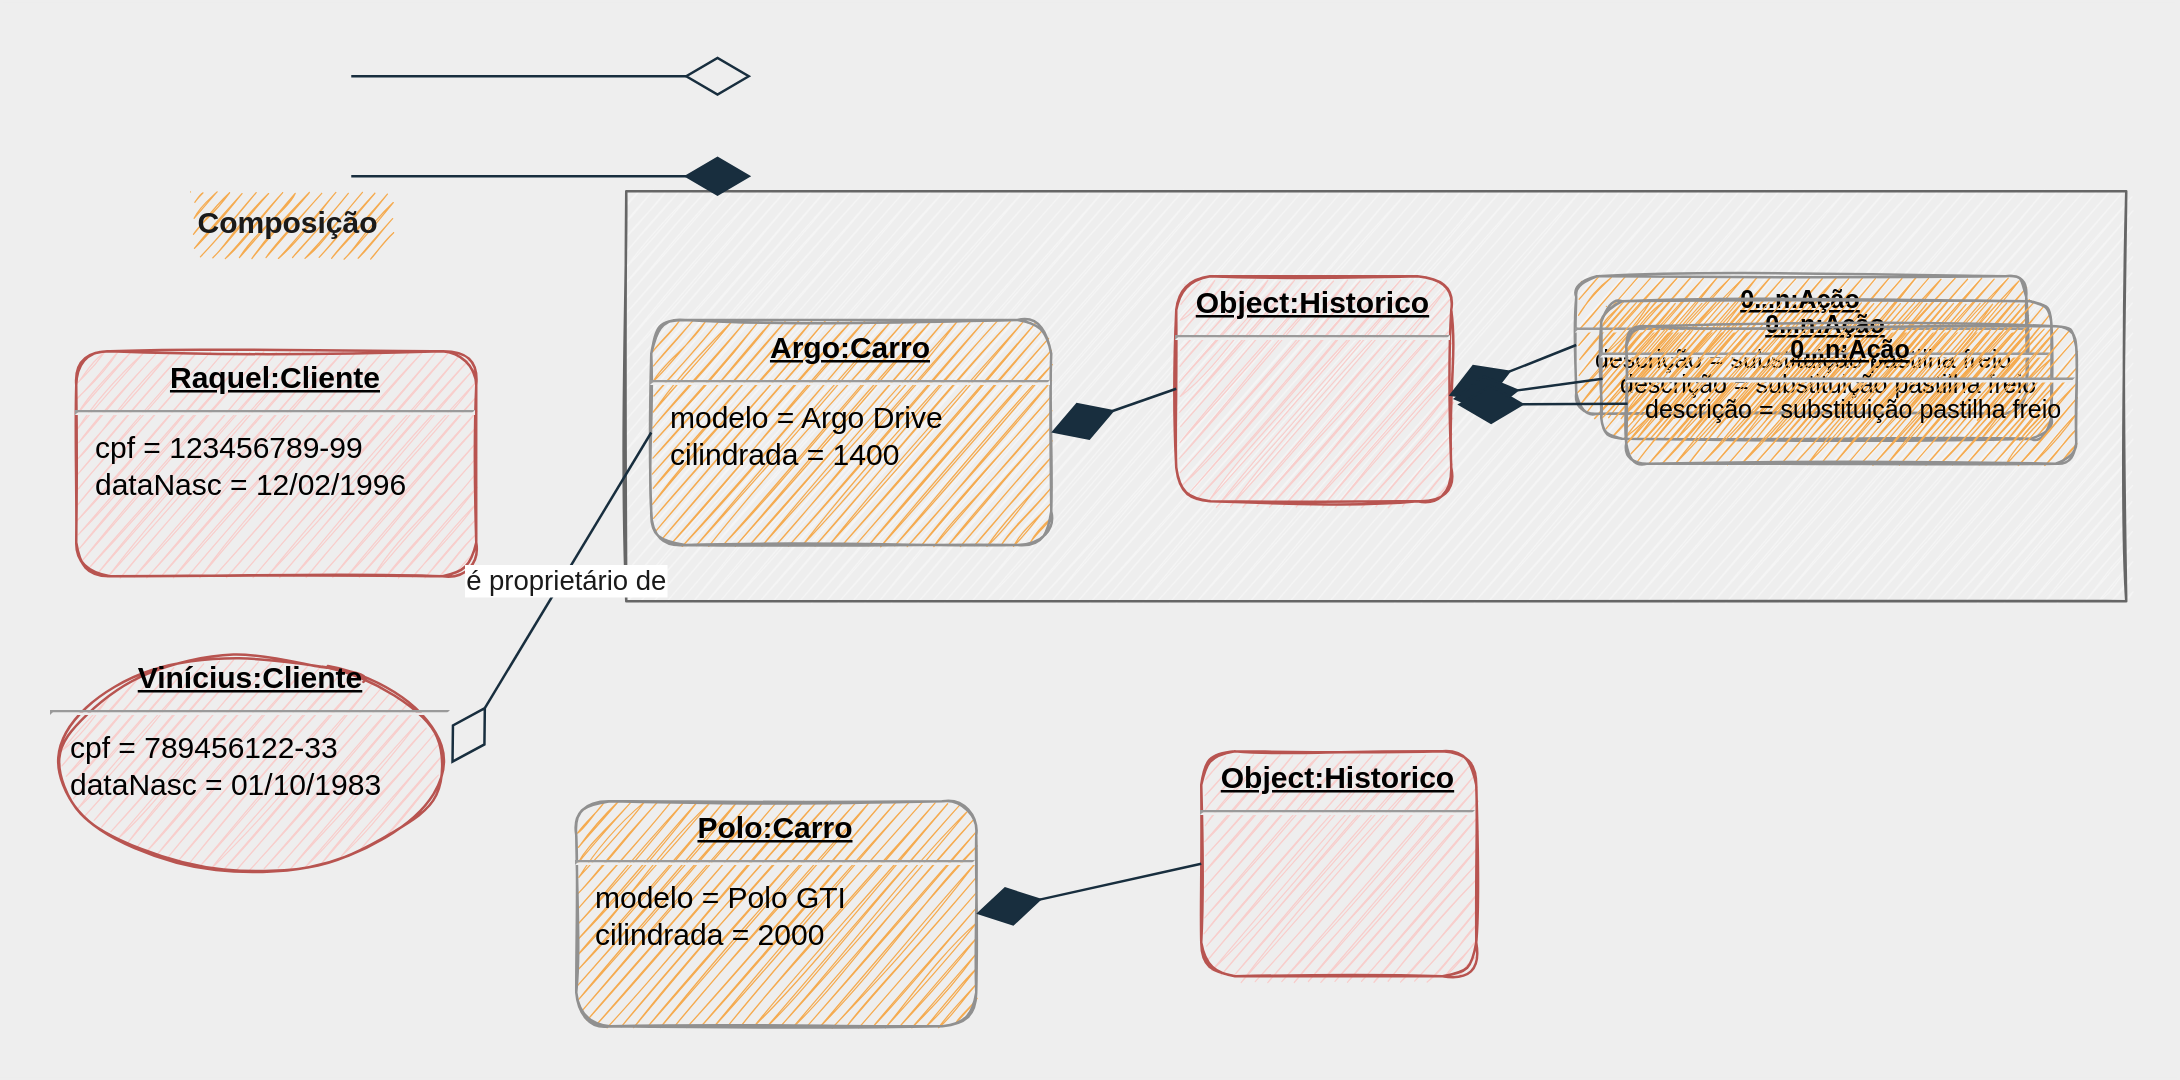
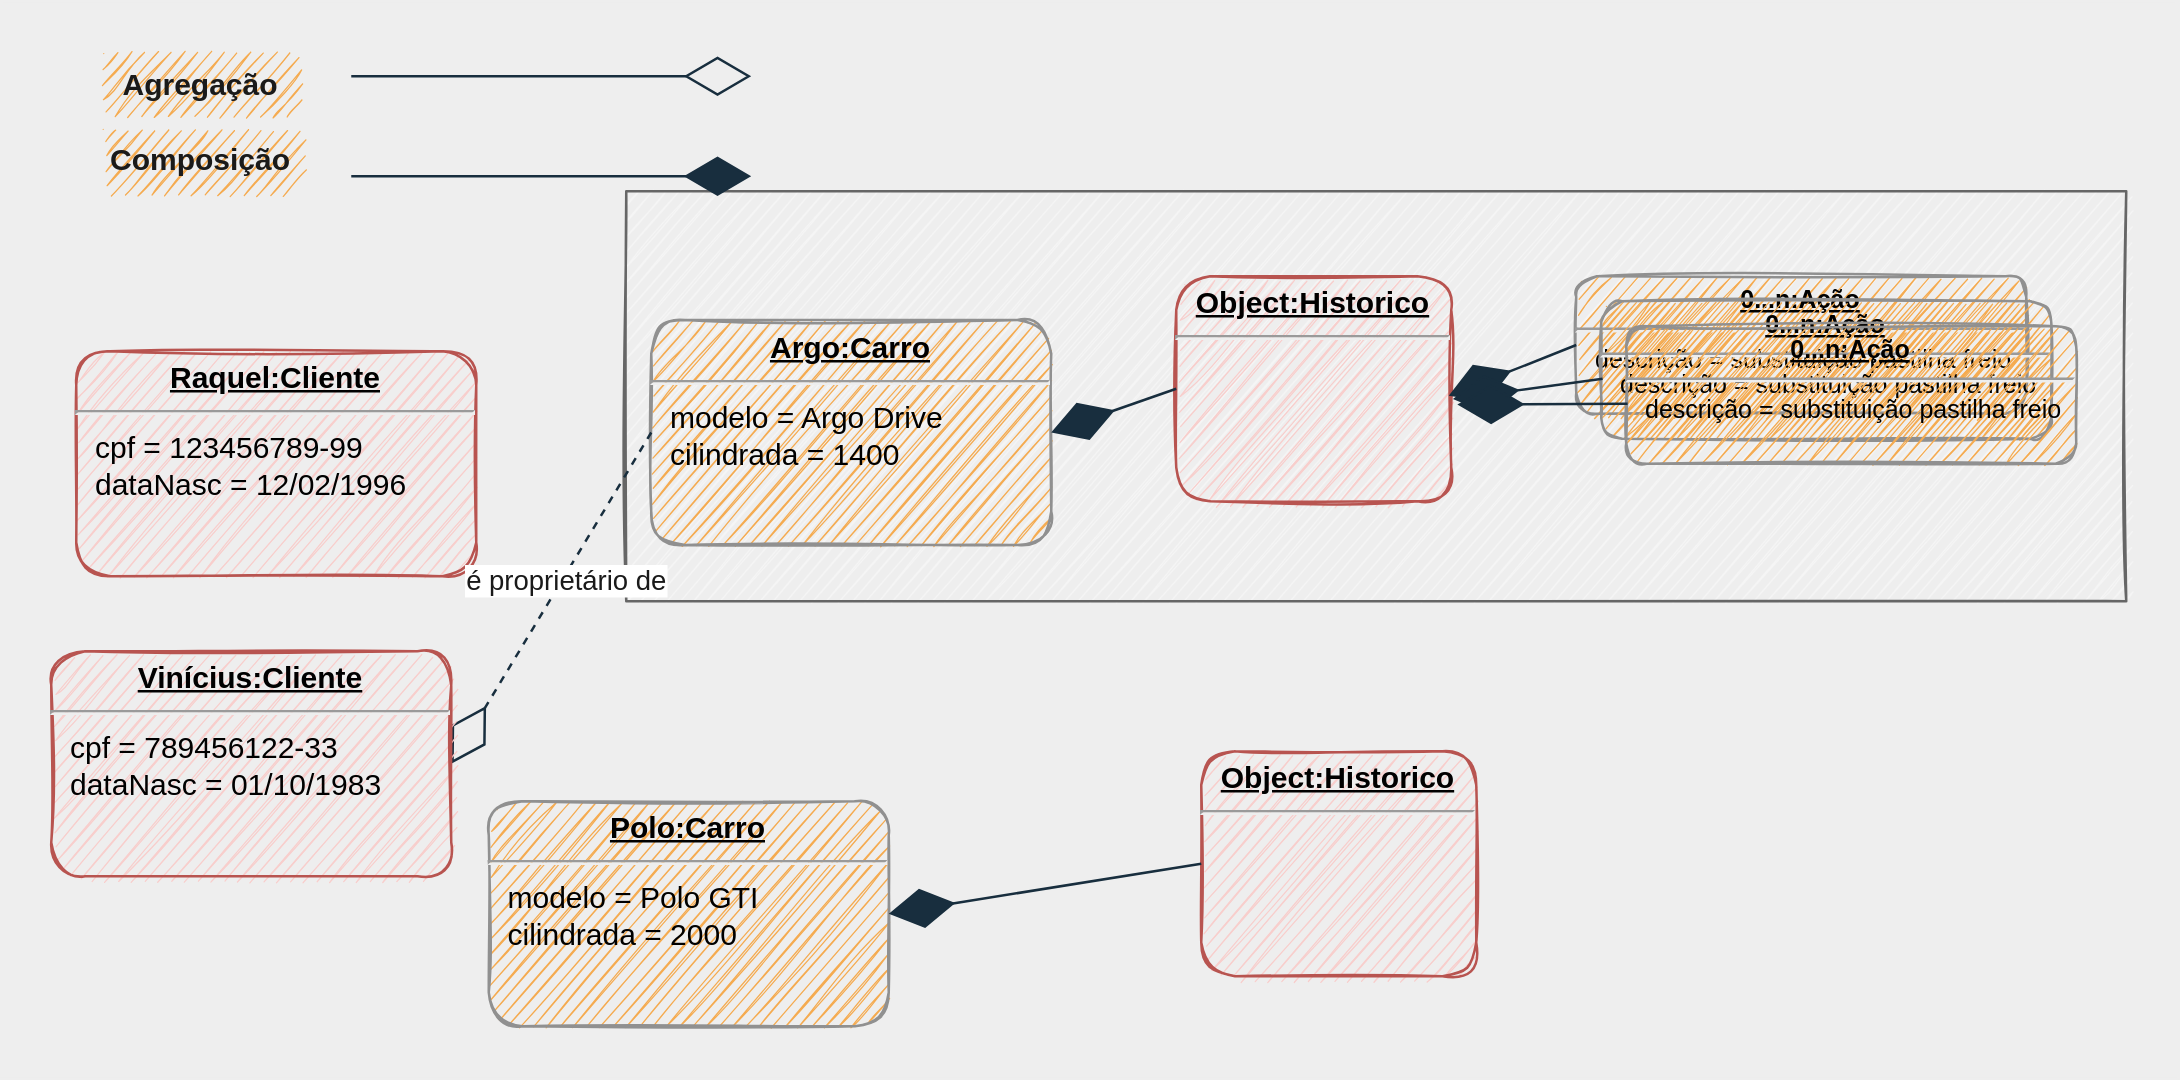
  <mxCell id="0" />
  <mxCell id="1" parent="0" />
  <mxCell id="2" value="" style="rounded=0;whiteSpace=wrap;html=1;sketch=1;strokeColor=#666666;fillColor=#f5f5f5;fontSize=10;fontColor=#333333;" parent="1" vertex="1"><mxGeometry x="250" y="76" width="600" height="164" as="geometry" /></mxCell>
  <mxCell id="3" value="&lt;p style=&quot;margin: 0px ; margin-top: 4px ; text-align: center ; text-decoration: underline&quot;&gt;&lt;b&gt;Argo:Carro&lt;/b&gt;&lt;/p&gt;&lt;hr&gt;&lt;p style=&quot;margin: 0px ; margin-left: 8px&quot;&gt;modelo = Argo Drive&lt;br&gt;cilindrada = 1400&lt;br&gt;&lt;/p&gt;" style="verticalAlign=top;align=left;overflow=fill;fontSize=12;fontFamily=Helvetica;html=1;rounded=1;sketch=1;strokeColor=#909090;fillColor=#F5AB50;" parent="1" vertex="1"><mxGeometry x="260" y="127.5" width="160" height="90" as="geometry" /></mxCell>
  <mxCell id="4" value="&lt;p style=&quot;margin: 0px ; margin-top: 4px ; text-align: center ; text-decoration: underline&quot;&gt;&lt;b&gt;Raquel:Cliente&lt;/b&gt;&lt;/p&gt;&lt;hr&gt;&lt;p style=&quot;margin: 0px ; margin-left: 8px&quot;&gt;cpf = 123456789-99&lt;br&gt;dataNasc = 12/02/1996&lt;br&gt;&lt;/p&gt;" style="verticalAlign=top;align=left;overflow=fill;fontSize=12;fontFamily=Helvetica;html=1;rounded=1;sketch=1;strokeColor=#b85450;fillColor=#f8cecc;" parent="1" vertex="1"><mxGeometry x="30" y="140" width="160" height="90" as="geometry" /></mxCell>
- <mxCell id="5" value="" style="endArrow=diamondThin;endFill=0;endSize=24;html=1;strokeColor=#182E3E;fontColor=#1A1A1A;entryX=1;entryY=0.5;entryDx=0;entryDy=0;exitX=0;exitY=0.5;exitDx=0;exitDy=0;" parent="1" source="3" target="11" edge="1"><mxGeometry width="160" relative="1" as="geometry"><mxPoint x="230" y="150" as="sourcePoint" /><mxPoint x="350" y="200" as="targetPoint" /></mxGeometry></mxCell>
+ <mxCell id="5" value="" style="endArrow=diamondThin;endFill=0;endSize=24;html=1;strokeColor=#182E3E;fontColor=#1A1A1A;entryX=1;entryY=0.5;entryDx=0;entryDy=0;exitX=0;exitY=0.5;exitDx=0;exitDy=0;dashed=1;" parent="1" source="3" target="11" edge="1"><mxGeometry width="160" relative="1" as="geometry"><mxPoint x="230" y="150" as="sourcePoint" /><mxPoint x="350" y="200" as="targetPoint" /></mxGeometry></mxCell>
  <mxCell id="6" value="é proprietário de" style="edgeLabel;html=1;align=center;verticalAlign=middle;resizable=0;points=[];fontColor=#1A1A1A;" parent="5" vertex="1" connectable="0"><mxGeometry x="-0.124" y="1" relative="1" as="geometry"><mxPoint as="offset" /></mxGeometry></mxCell>
+ <mxCell id="7" value="Agregação" style="text;align=center;fontStyle=1;verticalAlign=middle;spacingLeft=3;spacingRight=3;strokeColor=none;rotatable=0;points=[[0,0.5],[1,0.5]];portConstraint=eastwest;rounded=1;sketch=1;fillColor=#F5AB50;fontColor=#1A1A1A;" parent="1" vertex="1"><mxGeometry x="40" y="20" width="80" height="26" as="geometry" /></mxCell>
  <mxCell id="8" value="" style="endArrow=diamondThin;endFill=0;endSize=24;html=1;strokeColor=#182E3E;fontColor=#1A1A1A;" parent="1" edge="1"><mxGeometry width="160" relative="1" as="geometry"><mxPoint x="140" y="30" as="sourcePoint" /><mxPoint x="300" y="30" as="targetPoint" /></mxGeometry></mxCell>
- <mxCell id="9" value="Composição" style="text;align=center;fontStyle=1;verticalAlign=middle;spacingLeft=3;spacingRight=3;strokeColor=none;rotatable=0;points=[[0,0.5],[1,0.5]];portConstraint=eastwest;rounded=1;sketch=1;fillColor=#F5AB50;fontColor=#1A1A1A;" parent="1" vertex="1"><mxGeometry x="75" y="75" width="80" height="26" as="geometry" /></mxCell>
+ <mxCell id="9" value="Composição" style="text;align=center;fontStyle=1;verticalAlign=middle;spacingLeft=3;spacingRight=3;strokeColor=none;rotatable=0;points=[[0,0.5],[1,0.5]];portConstraint=eastwest;rounded=1;sketch=1;fillColor=#F5AB50;fontColor=#1A1A1A;" parent="1" vertex="1"><mxGeometry x="40" y="50" width="80" height="26" as="geometry" /></mxCell>
  <mxCell id="10" value="" style="endArrow=diamondThin;endFill=1;endSize=24;html=1;strokeColor=#182E3E;fontColor=#1A1A1A;" parent="1" edge="1"><mxGeometry width="160" relative="1" as="geometry"><mxPoint x="140" y="70" as="sourcePoint" /><mxPoint x="300" y="70" as="targetPoint" /></mxGeometry></mxCell>
- <mxCell id="11" value="&lt;p style=&quot;margin: 0px ; margin-top: 4px ; text-align: center ; text-decoration: underline&quot;&gt;&lt;b&gt;Vinícius:Cliente&lt;/b&gt;&lt;/p&gt;&lt;hr&gt;&lt;p style=&quot;margin: 0px ; margin-left: 8px&quot;&gt;cpf = 789456122-33&lt;br&gt;dataNasc = 01/10/1983&lt;br&gt;&lt;/p&gt;" style="ellipse;verticalAlign=top;align=left;overflow=fill;fontSize=12;fontFamily=Helvetica;html=1;sketch=1;strokeColor=#b85450;fillColor=#f8cecc;" parent="1" vertex="1"><mxGeometry x="20" y="260" width="160" height="90" as="geometry" /></mxCell>
+ <mxCell id="11" value="&lt;p style=&quot;margin: 0px ; margin-top: 4px ; text-align: center ; text-decoration: underline&quot;&gt;&lt;b&gt;Vinícius:Cliente&lt;/b&gt;&lt;/p&gt;&lt;hr&gt;&lt;p style=&quot;margin: 0px ; margin-left: 8px&quot;&gt;cpf = 789456122-33&lt;br&gt;dataNasc = 01/10/1983&lt;br&gt;&lt;/p&gt;" style="verticalAlign=top;align=left;overflow=fill;fontSize=12;fontFamily=Helvetica;html=1;rounded=1;sketch=1;strokeColor=#b85450;fillColor=#f8cecc;" parent="1" vertex="1"><mxGeometry x="20" y="260" width="160" height="90" as="geometry" /></mxCell>
  <mxCell id="12" value="&lt;p style=&quot;margin: 0px ; margin-top: 4px ; text-align: center ; text-decoration: underline&quot;&gt;&lt;b&gt;Object:Historico&lt;/b&gt;&lt;/p&gt;&lt;hr&gt;&lt;p style=&quot;margin: 0px ; margin-left: 8px&quot;&gt;&lt;br&gt;&lt;/p&gt;" style="verticalAlign=top;align=left;overflow=fill;fontSize=12;fontFamily=Helvetica;html=1;rounded=1;sketch=1;strokeColor=#b85450;fillColor=#f8cecc;" parent="1" vertex="1"><mxGeometry x="470" y="110" width="110" height="90" as="geometry" /></mxCell>
  <mxCell id="13" value="&lt;p style=&quot;margin: 4px 0px 0px; text-align: center; text-decoration: underline; font-size: 10px;&quot;&gt;&lt;b style=&quot;font-size: 10px;&quot;&gt;0...n:Ação&lt;/b&gt;&lt;/p&gt;&lt;hr style=&quot;font-size: 10px;&quot;&gt;&lt;p style=&quot;margin: 0px 0px 0px 8px; font-size: 10px;&quot;&gt;descrição = substituição pastilha freio&lt;br style=&quot;font-size: 10px;&quot;&gt;&lt;/p&gt;" style="verticalAlign=top;align=left;overflow=fill;fontSize=10;fontFamily=Helvetica;html=1;rounded=1;sketch=1;strokeColor=#909090;fillColor=#F5AB50;" parent="1" vertex="1"><mxGeometry x="630" y="110" width="180" height="55" as="geometry" /></mxCell>
  <mxCell id="14" value="&lt;p style=&quot;margin: 4px 0px 0px; text-align: center; text-decoration: underline; font-size: 10px;&quot;&gt;&lt;b style=&quot;font-size: 10px;&quot;&gt;0...n:Ação&lt;/b&gt;&lt;/p&gt;&lt;hr style=&quot;font-size: 10px;&quot;&gt;&lt;p style=&quot;margin: 0px 0px 0px 8px; font-size: 10px;&quot;&gt;descrição = substituição pastilha freio&lt;br style=&quot;font-size: 10px;&quot;&gt;&lt;/p&gt;" style="verticalAlign=top;align=left;overflow=fill;fontSize=10;fontFamily=Helvetica;html=1;rounded=1;sketch=1;strokeColor=#909090;fillColor=#F5AB50;" parent="1" vertex="1"><mxGeometry x="640" y="120" width="180" height="55" as="geometry" /></mxCell>
  <mxCell id="15" value="&lt;p style=&quot;margin: 4px 0px 0px; text-align: center; text-decoration: underline; font-size: 10px;&quot;&gt;&lt;b style=&quot;font-size: 10px;&quot;&gt;0...n:Ação&lt;/b&gt;&lt;/p&gt;&lt;hr style=&quot;font-size: 10px;&quot;&gt;&lt;p style=&quot;margin: 0px 0px 0px 8px; font-size: 10px;&quot;&gt;descrição = substituição pastilha freio&lt;br style=&quot;font-size: 10px;&quot;&gt;&lt;/p&gt;" style="verticalAlign=top;align=left;overflow=fill;fontSize=10;fontFamily=Helvetica;html=1;rounded=1;sketch=1;strokeColor=#909090;fillColor=#F5AB50;" parent="1" vertex="1"><mxGeometry x="650" y="130" width="180" height="55" as="geometry" /></mxCell>
- <mxCell id="16" value="&lt;p style=&quot;margin: 0px ; margin-top: 4px ; text-align: center ; text-decoration: underline&quot;&gt;&lt;b&gt;Polo:Carro&lt;/b&gt;&lt;/p&gt;&lt;hr&gt;&lt;p style=&quot;margin: 0px ; margin-left: 8px&quot;&gt;modelo = Polo GTI&lt;br&gt;cilindrada = 2000&lt;br&gt;&lt;/p&gt;" style="verticalAlign=top;align=left;overflow=fill;fontSize=12;fontFamily=Helvetica;html=1;rounded=1;sketch=1;strokeColor=#909090;fillColor=#F5AB50;" parent="1" vertex="1"><mxGeometry x="230" y="320" width="160" height="90" as="geometry" /></mxCell>
+ <mxCell id="16" value="&lt;p style=&quot;margin: 0px ; margin-top: 4px ; text-align: center ; text-decoration: underline&quot;&gt;&lt;b&gt;Polo:Carro&lt;/b&gt;&lt;/p&gt;&lt;hr&gt;&lt;p style=&quot;margin: 0px ; margin-left: 8px&quot;&gt;modelo = Polo GTI&lt;br&gt;cilindrada = 2000&lt;br&gt;&lt;/p&gt;" style="verticalAlign=top;align=left;overflow=fill;fontSize=12;fontFamily=Helvetica;html=1;rounded=1;sketch=1;strokeColor=#909090;fillColor=#F5AB50;" parent="1" vertex="1"><mxGeometry x="195" y="320" width="160" height="90" as="geometry" /></mxCell>
  <mxCell id="17" value="" style="endArrow=diamondThin;endFill=1;endSize=24;html=1;strokeColor=#182E3E;fontColor=#1A1A1A;entryX=1;entryY=0.5;entryDx=0;entryDy=0;exitX=0;exitY=0.5;exitDx=0;exitDy=0;" parent="1" source="12" target="3" edge="1"><mxGeometry width="160" relative="1" as="geometry"><mxPoint x="150" y="80" as="sourcePoint" /><mxPoint x="310" y="80" as="targetPoint" /></mxGeometry></mxCell>
  <mxCell id="18" value="" style="endArrow=diamondThin;endFill=1;endSize=24;html=1;strokeColor=#182E3E;fontColor=#1A1A1A;entryX=0.991;entryY=0.531;entryDx=0;entryDy=0;exitX=0;exitY=0.5;exitDx=0;exitDy=0;entryPerimeter=0;" parent="1" source="13" target="12" edge="1"><mxGeometry width="160" relative="1" as="geometry"><mxPoint x="660" y="150" as="sourcePoint" /><mxPoint x="590" y="162.5" as="targetPoint" /></mxGeometry></mxCell>
  <mxCell id="19" value="" style="endArrow=diamondThin;endFill=1;endSize=24;html=1;strokeColor=#182E3E;fontColor=#1A1A1A;entryX=1.006;entryY=0.546;entryDx=0;entryDy=0;exitX=0.003;exitY=0.564;exitDx=0;exitDy=0;exitPerimeter=0;entryPerimeter=0;" parent="1" source="14" target="12" edge="1"><mxGeometry width="160" relative="1" as="geometry"><mxPoint x="640" y="147.5" as="sourcePoint" /><mxPoint x="600" y="172.5" as="targetPoint" /></mxGeometry></mxCell>
  <mxCell id="20" value="" style="endArrow=diamondThin;endFill=1;endSize=24;html=1;strokeColor=#182E3E;fontColor=#1A1A1A;entryX=1.022;entryY=0.57;entryDx=0;entryDy=0;exitX=0.003;exitY=0.564;exitDx=0;exitDy=0;exitPerimeter=0;entryPerimeter=0;" parent="1" target="12" edge="1"><mxGeometry width="160" relative="1" as="geometry"><mxPoint x="650.54" y="161.02" as="sourcePoint" /><mxPoint x="600.6" y="174.6" as="targetPoint" /></mxGeometry></mxCell>
  <mxCell id="21" value="&lt;p style=&quot;margin: 0px ; margin-top: 4px ; text-align: center ; text-decoration: underline&quot;&gt;&lt;b&gt;Object:Historico&lt;/b&gt;&lt;/p&gt;&lt;hr&gt;&lt;p style=&quot;margin: 0px ; margin-left: 8px&quot;&gt;&lt;br&gt;&lt;/p&gt;" style="verticalAlign=top;align=left;overflow=fill;fontSize=12;fontFamily=Helvetica;html=1;rounded=1;sketch=1;strokeColor=#b85450;fillColor=#f8cecc;" parent="1" vertex="1"><mxGeometry x="480" y="300" width="110" height="90" as="geometry" /></mxCell>
  <mxCell id="22" value="" style="endArrow=diamondThin;endFill=1;endSize=24;html=1;strokeColor=#182E3E;fontColor=#1A1A1A;entryX=1;entryY=0.5;entryDx=0;entryDy=0;exitX=0;exitY=0.5;exitDx=0;exitDy=0;" parent="1" source="21" target="16" edge="1"><mxGeometry width="160" relative="1" as="geometry"><mxPoint x="480" y="165" as="sourcePoint" /><mxPoint x="430" y="182.5" as="targetPoint" /></mxGeometry></mxCell>
